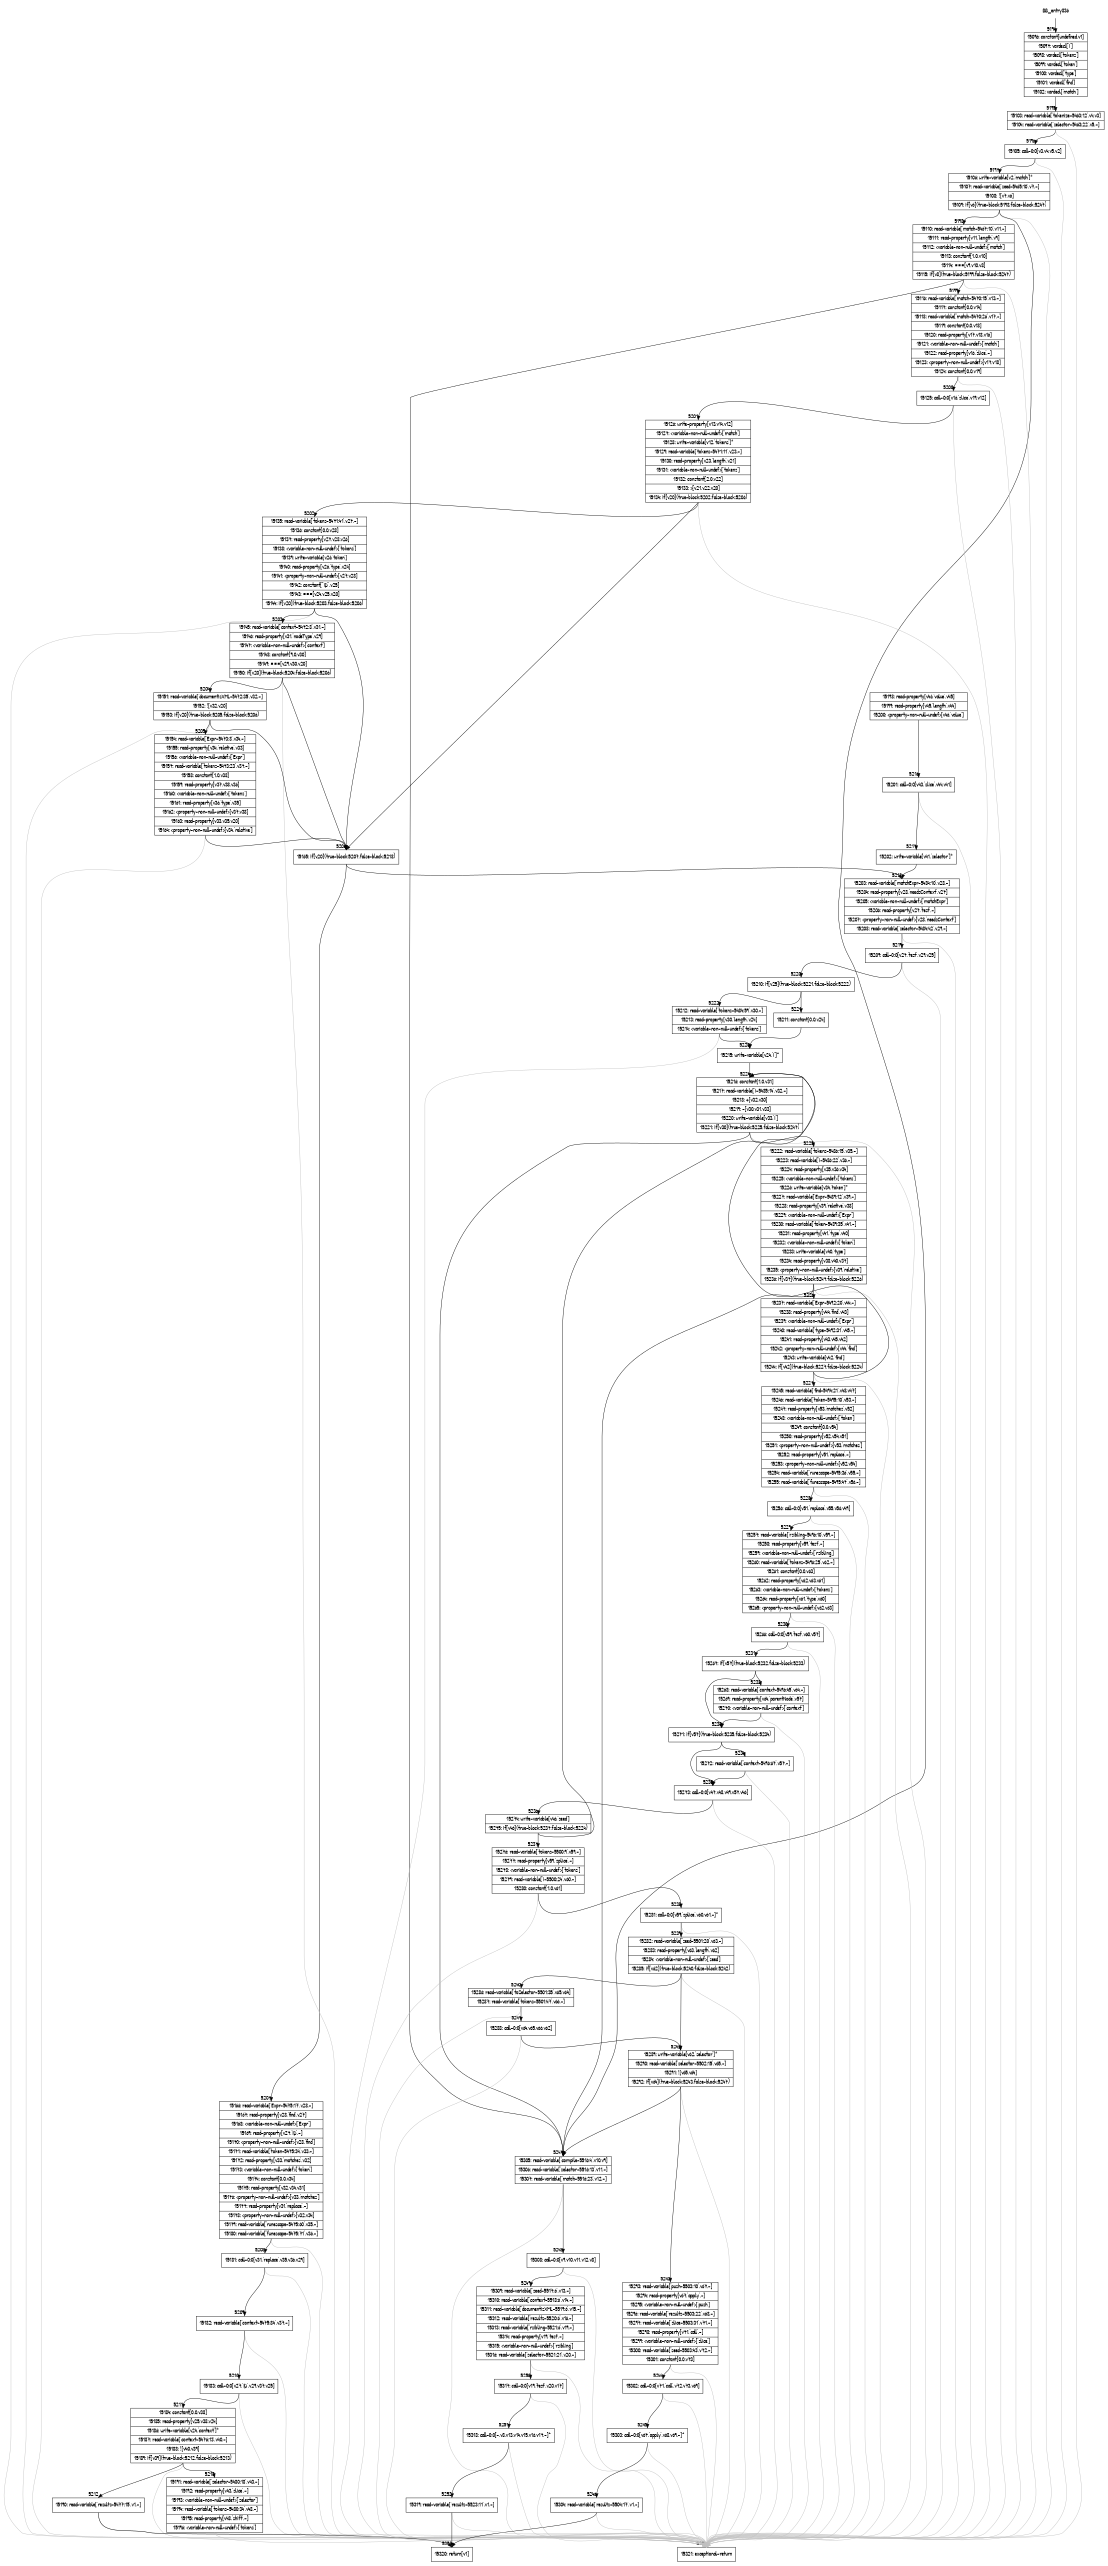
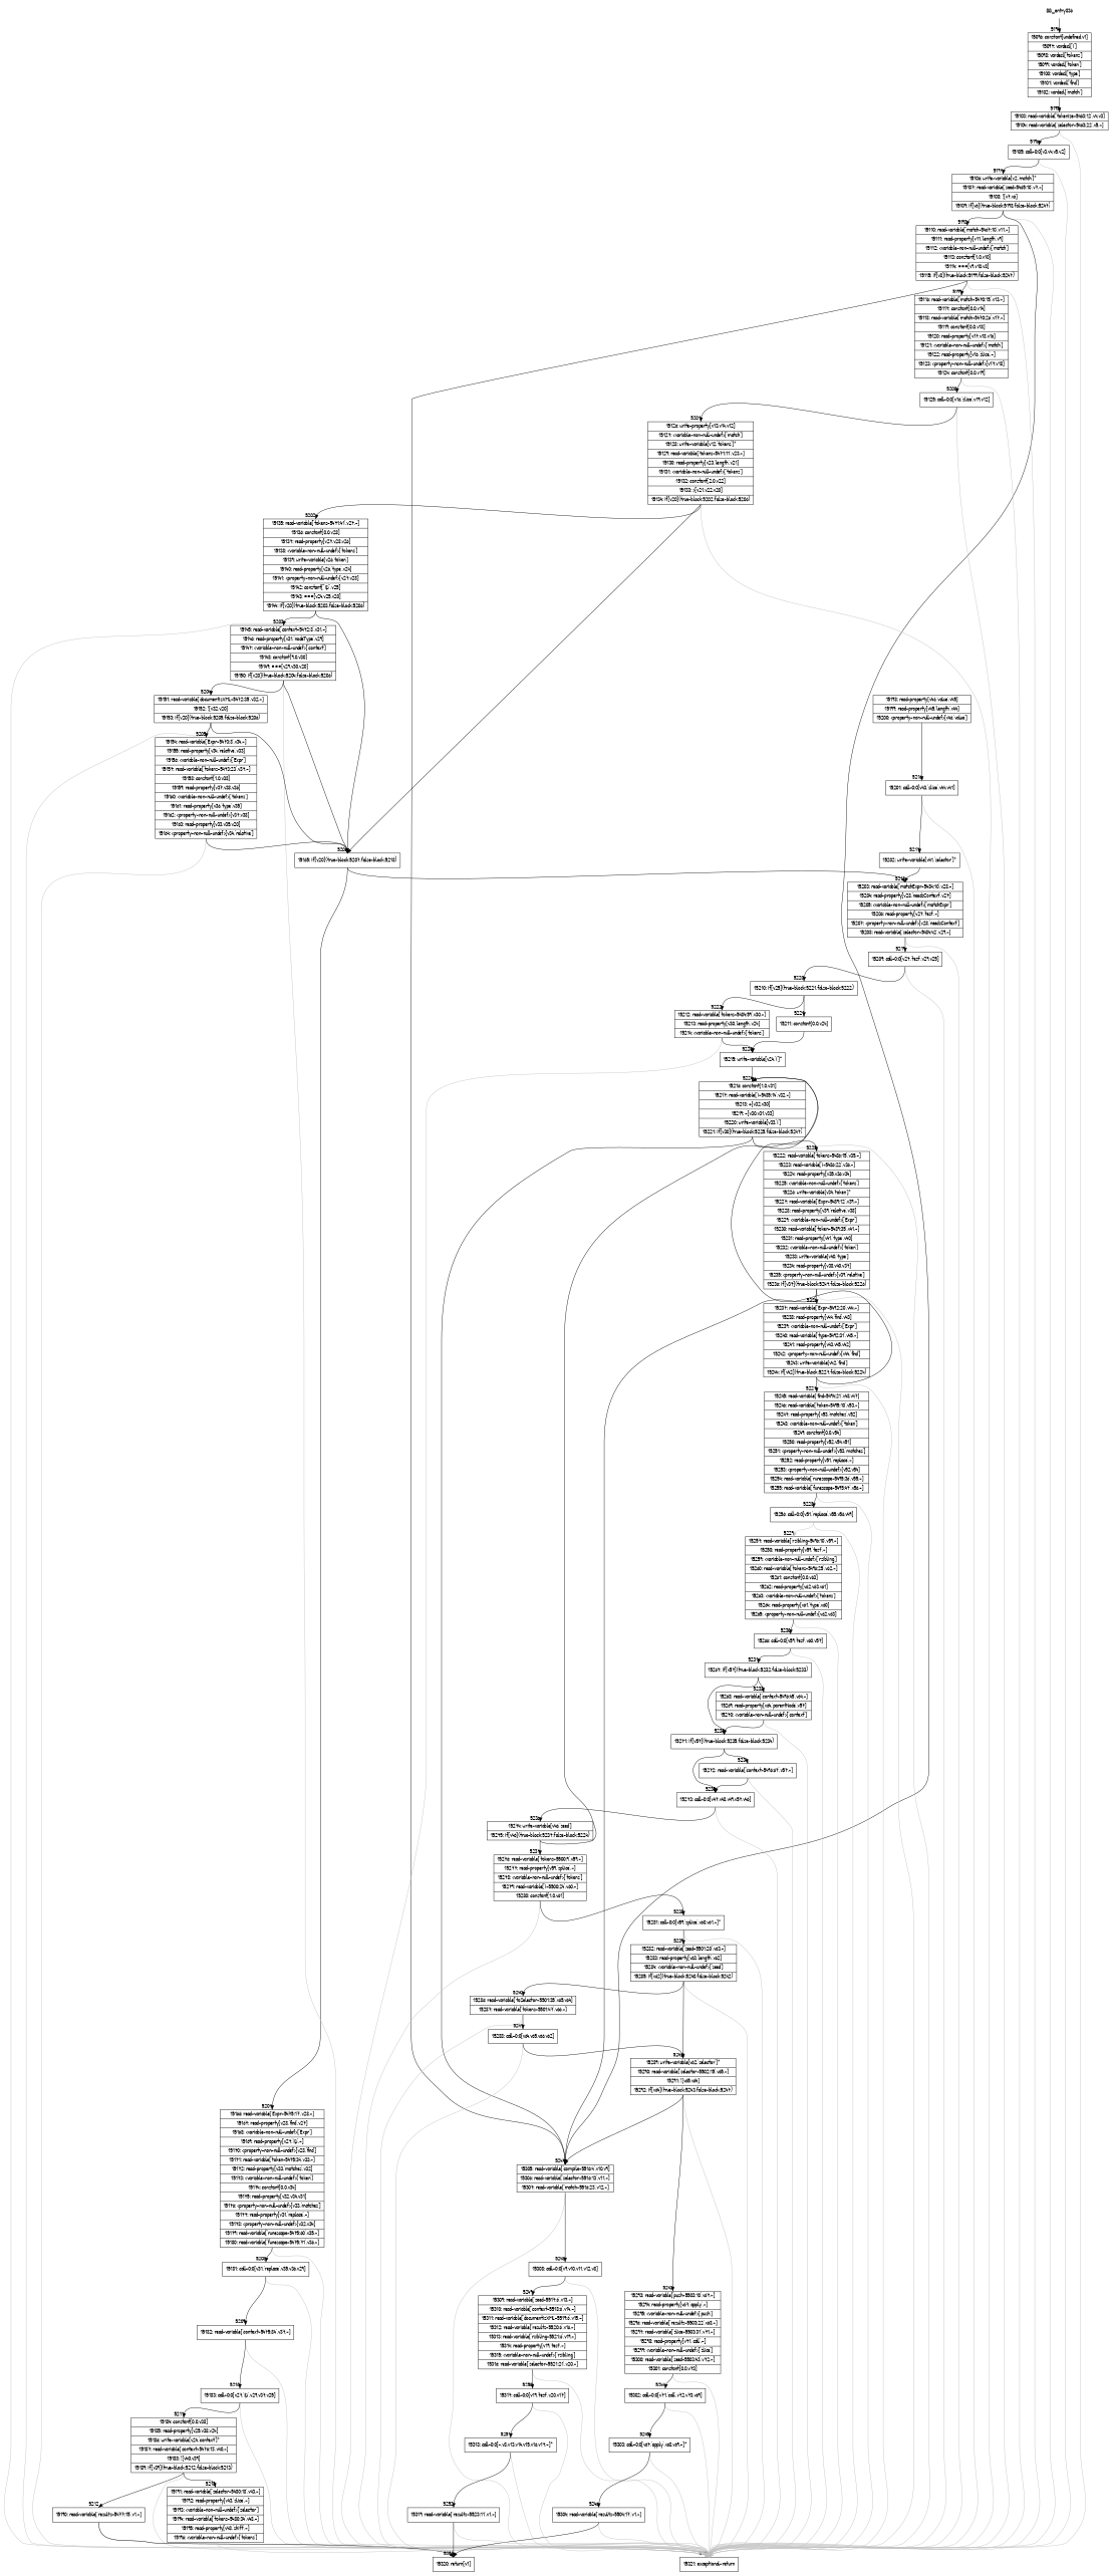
  digraph {
    fontname="Patrick Hand"
    rankdir=TD
    node [fontname="Patrick Hand" shape=record]
    edge [fontname="Patrick Hand" headport=n tailport=s]
    n1 [label=BB_entry836 shape=none]
    n2 [label="{15096: constant[undefined,v1]|15097: vardecl['i']|15098: vardecl['tokens']|15099: vardecl['token']|15100: vardecl['type']|15101: vardecl['find']|15102: vardecl['match']}"]
    n3 [label="{15103: read-variable['tokenize-5463:12',v4,v3]|15104: read-variable['selector-5463:22',v5,-]}"]
    n4 [label="{15105: call-0:0[v3,v4,v5,v2]}"]
    n5 [label="{15321: exceptional-return}"]
    n6 [label="{15106: write-variable[v2,'match']*|15107: read-variable['seed-5465:10',v7,-]|15108: ![v7,v6]|15109: if[v6](true-block:5198,false-block:5247)}"]
    n7 [label="{15110: read-variable['match-5467:10',v11,-]|15111: read-property[v11,'length',v9]|15112: \<variable-non-null-undef\>['match']|15113: constant[1.0,v10]|15114: ===[v9,v10,v8]|15115: if[v8](true-block:5199,false-block:5247)}"]
    n8 [label="{15305: read-variable['compile-5516:4',v10,v9]|15306: read-variable['selector-5516:13',v11,-]|15307: read-variable['match-5516:23',v12,-]}"]
    n9 [label="{15116: read-variable['match-5470:15',v13,-]|15117: constant[0.0,v14]|15118: read-variable['match-5470:26',v17,-]|15119: constant[0.0,v18]|15120: read-property[v17,v18,v16]|15121: \<variable-non-null-undef\>['match']|15122: read-property[v16,'slice',-]|15123: \<property-non-null-undef\>[v17,v18]|15124: constant[0.0,v19]}"]
    n10 [label="{15308: call-0:0[v9,v10,v11,v12,v8]}"]
    n11 [label="{15125: call-0:0[v16,'slice',v19,v12]}"]
    n12 [label="{15309: read-variable['seed-5517:6',v13,-]|15310: read-variable['context-5518:6',v14,-]|15311: read-variable['documentIsXML-5519:6',v15,-]|15312: read-variable['results-5520:6',v16,-]|15313: read-variable['rsibling-5521:6',v19,-]|15314: read-property[v19,'test',-]|15315: \<variable-non-null-undef\>['rsibling']|15316: read-variable['selector-5521:21',v20,-]}"]
    n13 [label="{15126: write-property[v13,v14,v12]|15127: \<variable-non-null-undef\>['match']|15128: write-variable[v12,'tokens']*|15129: read-variable['tokens-5471:11',v23,-]|15130: read-property[v23,'length',v21]|15131: \<variable-non-null-undef\>['tokens']|15132: constant[2.0,v22]|15133: \>[v21,v22,v20]|15134: if[v20](true-block:5202,false-block:5206)}"]
    n14 [label="{15165: if[v20](true-block:5207,false-block:5218)}"]
    n15 [label="{15135: read-variable['tokens-5471:41',v27,-]|15136: constant[0.0,v28]|15137: read-property[v27,v28,v26]|15138: \<variable-non-null-undef\>['tokens']|15139: write-variable[v26,'token']|15140: read-property[v26,'type',v24]|15141: \<property-non-null-undef\>[v27,v28]|15142: constant[\"ID\",v25]|15143: ===[v24,v25,v20]|15144: if[v20](true-block:5203,false-block:5206)}"]
    n16 [label="{15166: read-variable['Expr-5475:17',v28,-]|15167: read-property[v28,'find',v27]|15168: \<variable-non-null-undef\>['Expr']|15169: read-property[v27,'ID',-]|15170: \<property-non-null-undef\>[v28,'find']|15171: read-variable['token-5475:34',v33,-]|15172: read-property[v33,'matches',v32]|15173: \<variable-non-null-undef\>['token']|15174: constant[0.0,v34]|15175: read-property[v32,v34,v31]|15176: \<property-non-null-undef\>[v33,'matches']|15177: read-property[v31,'replace',-]|15178: \<property-non-null-undef\>[v32,v34]|15179: read-variable['runescape-5475:60',v35,-]|15180: read-variable['funescape-5475:71',v36,-]}"]
    n17 [label="{15203: read-variable['matchExpr-5484:10',v28,-]|15204: read-property[v28,'needsContext',v27]|15205: \<variable-non-null-undef\>['matchExpr']|15206: read-property[v27,'test',-]|15207: \<property-non-null-undef\>[v28,'needsContext']|15208: read-variable['selector-5484:42',v29,-]}"]
    n18 [label="{15145: read-variable['context-5472:8',v31,-]|15146: read-property[v31,'nodeType',v29]|15147: \<variable-non-null-undef\>['context']|15148: constant[9.0,v30]|15149: ===[v29,v30,v20]|15150: if[v20](true-block:5204,false-block:5206)}"]
    n19 [label="{15181: call-0:0[v31,'replace',v35,v36,v29]}"]
    n20 [label="{15209: call-0:0[v27,'test',v29,v25]}"]
    n21 [label="{15151: read-variable['documentIsXML-5472:35',v32,-]|15152: ![v32,v20]|15153: if[v20](true-block:5205,false-block:5206)}"]
    n22 [label="{15154: read-variable['Expr-5473:8',v34,-]|15155: read-property[v34,'relative',v33]|15156: \<variable-non-null-undef\>['Expr']|15157: read-variable['tokens-5473:23',v37,-]|15158: constant[1.0,v38]|15159: read-property[v37,v38,v36]|15160: \<variable-non-null-undef\>['tokens']|15161: read-property[v36,'type',v35]|15162: \<property-non-null-undef\>[v37,v38]|15163: read-property[v33,v35,v20]|15164: \<property-non-null-undef\>[v34,'relative']}"]
    n23 [label="{15182: read-variable['context-5475:84',v37,-]}"]
    n24 [label="{15210: if[v25](true-block:5221,false-block:5222)}"]
    n25 [label="{15183: call-0:0[v27,'ID',v29,v37,v25]}"]
    n26 [label="{15184: constant[0.0,v38]|15185: read-property[v25,v38,v24]|15186: write-variable[v24,'context']*|15187: read-variable['context-5476:13',v40,-]|15188: ![v40,v39]|15189: if[v39](true-block:5212,false-block:5213)}"]
    n27 [label="{15190: read-variable['results-5477:15',v1,-]}"]
    n28 [label="{15191: read-variable['selector-5480:18',v43,-]|15192: read-property[v43,'slice',-]|15193: \<variable-non-null-undef\>['selector']|15194: read-variable['tokens-5480:34',v48,-]|15195: read-property[v48,'shift',-]|15196: \<variable-non-null-undef\>['tokens']}"]
    n29 [label="{15320: return[v1]}"]
    n30 [label="{15198: read-property[v46,'value',v45]|15199: read-property[v45,'length',v44]|15200: \<property-non-null-undef\>[v46,'value']}"]
    n31 [label="{15201: call-0:0[v43,'slice',v44,v41]}"]
    n32 [label="{15202: write-variable[v41,'selector']*}"]
    n33 [label="{15211: constant[0.0,v24]}"]
    n34 [label="{15212: read-variable['tokens-5484:59',v30,-]|15213: read-property[v30,'length',v24]|15214: \<variable-non-null-undef\>['tokens']}"]
    n35 [label="{15215: write-variable[v24,'i']*}"]
    n36 [label="{15216: constant[1.0,v31]|15217: read-variable['i-5485:14',v32,-]|15218: +[v32,v30]|15219: -[v30,v31,v33]|15220: write-variable[v33,'i']|15221: if[v30](true-block:5225,false-block:5247)}"]
    n37 [label="{15222: read-variable['tokens-5486:15',v35,-]|15223: read-variable['i-5486:22',v36,-]|15224: read-property[v35,v36,v34]|15225: \<variable-non-null-undef\>['tokens']|15226: write-variable[v34,'token']*|15227: read-variable['Expr-5489:12',v39,-]|15228: read-property[v39,'relative',v38]|15229: \<variable-non-null-undef\>['Expr']|15230: read-variable['token-5489:35',v41,-]|15231: read-property[v41,'type',v40]|15232: \<variable-non-null-undef\>['token']|15233: write-variable[v40,'type']|15234: read-property[v38,v40,v37]|15235: \<property-non-null-undef\>[v39,'relative']|15236: if[v37](true-block:5247,false-block:5226)}"]
    n38 [label="{15237: read-variable['Expr-5492:20',v44,-]|15238: read-property[v44,'find',v43]|15239: \<variable-non-null-undef\>['Expr']|15240: read-variable['type-5492:31',v45,-]|15241: read-property[v43,v45,v42]|15242: \<property-non-null-undef\>[v44,'find']|15243: write-variable[v42,'find']|15244: if[v42](true-block:5227,false-block:5224)}"]
    n39 [label="{15245: read-variable['find-5494:21',v48,v47]|15246: read-variable['token-5495:10',v53,-]|15247: read-property[v53,'matches',v52]|15248: \<variable-non-null-undef\>['token']|15249: constant[0.0,v54]|15250: read-property[v52,v54,v51]|15251: \<property-non-null-undef\>[v53,'matches']|15252: read-property[v51,'replace',-]|15253: \<property-non-null-undef\>[v52,v54]|15254: read-variable['runescape-5495:36',v55,-]|15255: read-variable['funescape-5495:47',v56,-]}"]
    n40 [label="{15256: call-0:0[v51,'replace',v55,v56,v49]}"]
    n41 [label="{15257: read-variable['rsibling-5496:10',v59,-]|15258: read-property[v59,'test',-]|15259: \<variable-non-null-undef\>['rsibling']|15260: read-variable['tokens-5496:25',v62,-]|15261: constant[0.0,v63]|15262: read-property[v62,v63,v61]|15263: \<variable-non-null-undef\>['tokens']|15264: read-property[v61,'type',v60]|15265: \<property-non-null-undef\>[v62,v63]}"]
    n42 [label="{15266: call-0:0[v59,'test',v60,v57]}"]
    n43 [label="{15267: if[v57](true-block:5232,false-block:5233)}"]
    n44 [label="{15271: if[v57](true-block:5235,false-block:5234)}"]
    n45 [label="{15268: read-variable['context-5496:45',v64,-]|15269: read-property[v64,'parentNode',v57]|15270: \<variable-non-null-undef\>['context']}"]
    n46 [label="{15273: call-0:0[v47,v48,v49,v57,v46]}"]
    n47 [label="{15272: read-variable['context-5496:67',v57,-]}"]
    n48 [label="{15274: write-variable[v46,'seed']|15275: if[v46](true-block:5237,false-block:5224)}"]
    n49 [label="{15276: read-variable['tokens-5500:9',v59,-]|15277: read-property[v59,'splice',-]|15278: \<variable-non-null-undef\>['tokens']|15279: read-variable['i-5500:24',v60,-]|15280: constant[1.0,v61]}"]
    n50 [label="{15281: call-0:0[v59,'splice',v60,v61,-]*}"]
    n51 [label="{15282: read-variable['seed-5501:20',v63,-]|15283: read-property[v63,'length',v62]|15284: \<variable-non-null-undef\>['seed']|15285: if[v62](true-block:5240,false-block:5242)}"]
    n52 [label="{15289: write-variable[v62,'selector']*|15290: read-variable['selector-5502:15',v65,-]|15291: ![v65,v64]|15292: if[v64](true-block:5243,false-block:5247)}"]
    n53 [label="{15286: read-variable['toSelector-5501:35',v65,v64]|15287: read-variable['tokens-5501:47',v66,-]}"]
    n54 [label="{15293: read-variable['push-5503:10',v67,-]|15294: read-property[v67,'apply',-]|15295: \<variable-non-null-undef\>['push']|15296: read-variable['results-5503:22',v68,-]|15297: read-variable['slice-5503:31',v71,-]|15298: read-property[v71,'call',-]|15299: \<variable-non-null-undef\>['slice']|15300: read-variable['seed-5503:43',v72,-]|15301: constant[0.0,v73]}"]
    n55 [label="{15288: call-0:0[v64,v65,v66,v62]}"]
    n56 [label="{15302: call-0:0[v71,'call',v72,v73,v69]}"]
    n57 [label="{15303: call-0:0[v67,'apply',v68,v69,-]*}"]
    n58 [label="{15304: read-variable['results-5504:17',v1,-]}"]
    n59 [label="{15317: call-0:0[v19,'test',v20,v17]}"]
    n60 [label="{15318: call-0:0[-,v8,v13,v14,v15,v16,v17,-]*}"]
    n61 [label="{15319: read-variable['results-5523:11',v1,-]}"]
    n1 -> n2 [headlabel="    5194"]
    n2 -> n3 [headlabel="      5195"]
    n3 -> n4 [headlabel="      5196"]
    n3 -> n5 [color=gray headlabel="      5254"]
    n4 -> n5 [color=gray]
    n4 -> n6 [headlabel="      5197"]
    n6 -> n5 [color=gray]
    n6 -> n7 [headlabel="      5198"]
    n6 -> n8 [headlabel="      5247"]
    n7 -> n5 [color=gray]
    n7 -> n8
    n7 -> n9 [headlabel="      5199"]
    n8 -> n5 [color=gray]
    n8 -> n10 [headlabel="      5248"]
    n9 -> n5 [color=gray]
    n9 -> n11 [headlabel="      5200"]
    n10 -> n5 [color=gray]
    n10 -> n12 [headlabel="      5249"]
    n11 -> n5 [color=gray]
    n11 -> n13 [headlabel="      5201"]
    n12 -> n5 [color=gray]
    n12 -> n59 [headlabel="      5250"]
    n13 -> n5 [color=gray]
    n13 -> n14 [headlabel="      5206"]
    n13 -> n15 [headlabel="      5202"]
    n14 -> n16 [headlabel="      5207"]
    n14 -> n17 [headlabel="      5218"]
    n15 -> n5 [color=gray]
    n15 -> n14
    n15 -> n18 [headlabel="      5203"]
    n16 -> n5 [color=gray]
    n16 -> n19 [headlabel="      5208"]
    n17 -> n5 [color=gray]
    n17 -> n20 [headlabel="      5219"]
    n18 -> n5 [color=gray]
    n18 -> n14
    n18 -> n21 [headlabel="      5204"]
    n19 -> n5 [color=gray]
    n19 -> n23 [headlabel="      5209"]
    n20 -> n5 [color=gray]
    n20 -> n24 [headlabel="      5220"]
    n21 -> n5 [color=gray]
    n21 -> n14
    n21 -> n22 [headlabel="      5205"]
    n22 -> n5 [color=gray]
    n22 -> n14
    n23 -> n5 [color=gray]
    n23 -> n25 [headlabel="      5210"]
    n24 -> n33 [headlabel="      5221"]
    n24 -> n34 [headlabel="      5222"]
    n25 -> n5 [color=gray]
    n25 -> n26 [headlabel="      5211"]
    n26 -> n5 [color=gray]
    n26 -> n27 [headlabel="      5212"]
    n26 -> n28 [headlabel="      5213"]
    n27 -> n5 [color=gray]
    n27 -> n29 [headlabel="      5253"]
    n28 -> n5 [color=gray]
    n30 -> n31 [headlabel="      5216"]
    n31 -> n5 [color=gray]
    n31 -> n32 [headlabel="      5217"]
    n32 -> n17
    n33 -> n35 [headlabel="      5223"]
    n34 -> n5 [color=gray]
    n34 -> n35
    n35 -> n36 [headlabel="      5224"]
    n36 -> n5 [color=gray]
    n36 -> n8
    n36 -> n37 [headlabel="      5225"]
    n37 -> n5 [color=gray]
    n37 -> n8
    n37 -> n38 [headlabel="      5226"]
    n38 -> n5 [color=gray]
    n38 -> n36
    n38 -> n39 [headlabel="      5227"]
    n39 -> n5 [color=gray]
    n39 -> n40 [headlabel="      5228"]
    n40 -> n5 [color=gray]
-   n40 -> n41 [headlabel="      5229"]
+   n40 -> n41 [headlabel="      5229" color=gray]
    n41 -> n5 [color=gray]
    n41 -> n42 [headlabel="      5230"]
    n42 -> n5 [color=gray]
    n42 -> n43 [headlabel="      5231"]
    n43 -> n44 [headlabel="      5233"]
    n43 -> n45 [headlabel="      5232"]
    n44 -> n46 [headlabel="      5235"]
    n44 -> n47 [headlabel="      5234"]
    n45 -> n5 [color=gray]
    n45 -> n44
    n46 -> n5 [color=gray]
    n46 -> n48 [headlabel="      5236"]
    n47 -> n5 [color=gray]
    n47 -> n46
    n48 -> n36
    n48 -> n49 [headlabel="      5237"]
    n49 -> n5 [color=gray]
    n49 -> n50 [headlabel="      5238"]
    n50 -> n5 [color=gray]
    n50 -> n51 [headlabel="      5239"]
    n51 -> n5 [color=gray]
    n51 -> n52 [headlabel="      5242"]
    n51 -> n53 [headlabel="      5240"]
    n52 -> n5 [color=gray]
    n52 -> n8
    n52 -> n54 [headlabel="      5243"]
    n53 -> n5 [color=gray]
    n53 -> n55 [headlabel="      5241"]
    n54 -> n5 [color=gray]
    n54 -> n56 [headlabel="      5244"]
    n55 -> n5 [color=gray]
    n55 -> n52
    n56 -> n5 [color=gray]
    n56 -> n57 [headlabel="      5245"]
    n57 -> n5 [color=gray]
    n57 -> n58 [headlabel="      5246"]
    n58 -> n5 [color=gray]
    n58 -> n29
    n59 -> n5 [color=gray]
    n59 -> n60 [headlabel="      5251"]
    n60 -> n5 [color=gray]
    n60 -> n61 [headlabel="      5252"]
    n61 -> n5 [color=gray]
    n61 -> n29
  }
